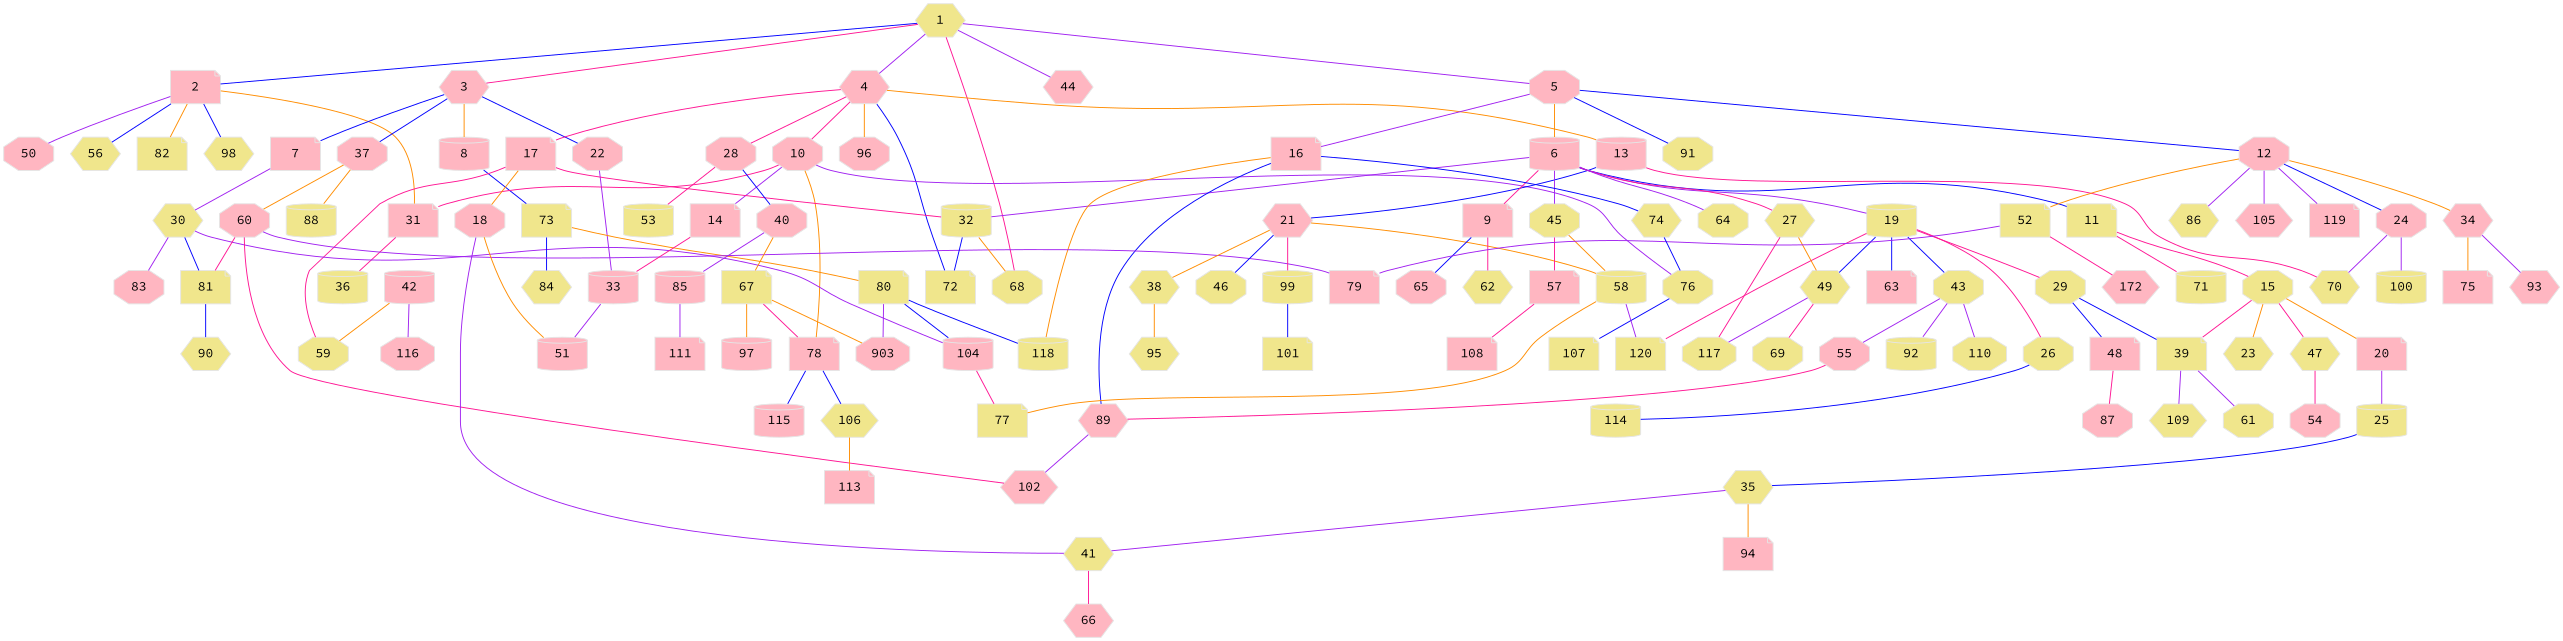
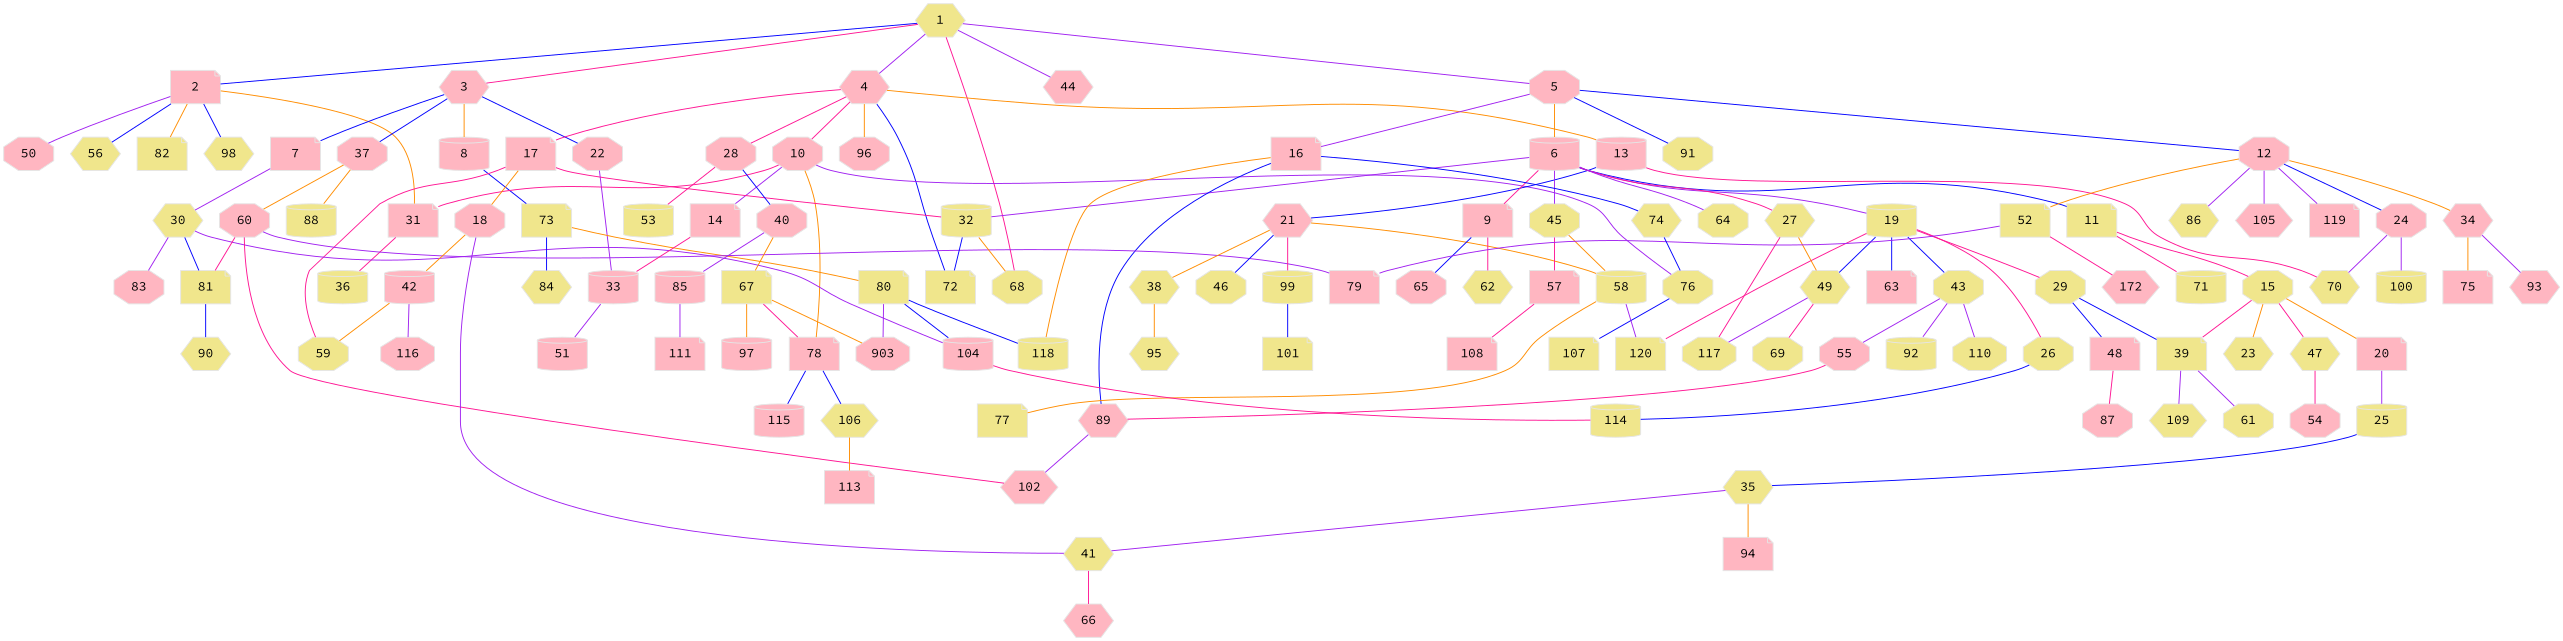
  graph {
    fontname="Source Code Pro"
    node [color=gray90 fillcolor=khaki fontname="Source Code Pro" shape=octagon style=filled]
    edge [color=purple fontname="Source Code Pro"]
    1 [shape=hexagon]
    2 [fillcolor=lightpink shape=note]
    3 [fillcolor=lightpink shape=hexagon]
    4 [fillcolor=lightpink shape=hexagon]
    5 [fillcolor=lightpink]
    44 [fillcolor=lightpink shape=hexagon]
    68
    31 [fillcolor=lightpink shape=note]
    50 [fillcolor=lightpink]
    56 [shape=hexagon]
    82 [shape=note]
    98 [shape=hexagon]
    7 [fillcolor=lightpink shape=note]
    8 [fillcolor=lightpink shape=cylinder]
    22 [fillcolor=lightpink]
    37 [fillcolor=lightpink]
    10 [fillcolor=lightpink]
    13 [fillcolor=lightpink shape=cylinder]
    17 [fillcolor=lightpink shape=note]
    28 [fillcolor=lightpink]
    72 [shape=note]
    96 [fillcolor=lightpink]
    6 [fillcolor=lightpink shape=cylinder]
    12 [fillcolor=lightpink]
    16 [fillcolor=lightpink shape=note]
    91
    36 [shape=cylinder]
    30 [shape=hexagon]
    73 [shape=note]
    33 [fillcolor=lightpink shape=cylinder]
    60 [fillcolor=lightpink]
    88 [shape=cylinder]
    14 [fillcolor=lightpink shape=note]
    76
    78 [fillcolor=lightpink shape=note]
    21 [fillcolor=lightpink shape=hexagon]
    70 [shape=hexagon]
    32 [shape=cylinder]
    18 [fillcolor=lightpink]
    59
    40 [fillcolor=lightpink]
    53 [shape=cylinder]
    9 [fillcolor=lightpink shape=note]
    11 [shape=note]
    19 [shape=cylinder]
    27 [shape=hexagon]
    45
    64
    24 [fillcolor=lightpink]
    34 [fillcolor=lightpink shape=hexagon]
    52 [shape=note]
    86 [shape=hexagon]
    105 [fillcolor=lightpink shape=hexagon]
    119 [fillcolor=lightpink shape=note]
    74 [shape=hexagon]
    89 [fillcolor=lightpink shape=hexagon]
    118 [shape=cylinder]
    62 [shape=hexagon]
    65 [fillcolor=lightpink]
    15
    71 [shape=cylinder]
    26
    29
    43
    49 [shape=hexagon]
    63 [fillcolor=lightpink shape=note]
    120 [shape=note]
    117
    58 [shape=cylinder]
    57 [fillcolor=lightpink shape=note]
    81 [shape=note]
    83 [fillcolor=lightpink]
    104 [fillcolor=lightpink shape=cylinder]
    80 [shape=note]
    84 [shape=hexagon]
    107 [shape=note]
    106 [shape=hexagon]
    115 [fillcolor=lightpink shape=cylinder]
    20 [fillcolor=lightpink shape=note]
    23 [shape=hexagon]
    39 [shape=note]
    47 [shape=hexagon]
    100 [shape=cylinder]
    75 [fillcolor=lightpink shape=note]
    93 [fillcolor=lightpink shape=hexagon]
    79 [fillcolor=lightpink shape=note]
    n87 [fillcolor=lightpink label=172 shape=hexagon]
    38 [shape=hexagon]
    46
    99 [shape=cylinder]
    51 [fillcolor=lightpink shape=cylinder]
    25 [shape=cylinder]
    61
    109 [shape=hexagon]
    54 [fillcolor=lightpink]
    102 [fillcolor=lightpink shape=hexagon]
    41 [shape=hexagon]
    42 [fillcolor=lightpink shape=cylinder]
    66 [fillcolor=lightpink shape=hexagon]
    116 [fillcolor=lightpink]
    114 [shape=cylinder]
    48 [fillcolor=lightpink shape=note]
    55 [fillcolor=lightpink]
    92 [shape=cylinder]
    110
    69
    35 [shape=hexagon]
    95 [shape=hexagon]
    77 [shape=note]
    101 [shape=note]
    94 [fillcolor=lightpink shape=note]
    67 [shape=note]
    85 [fillcolor=lightpink shape=cylinder]
    87 [fillcolor=lightpink]
    90 [shape=hexagon]
    97 [fillcolor=lightpink shape=cylinder]
    n117 [fillcolor=lightpink label=903]
    111 [fillcolor=lightpink shape=note]
    108 [fillcolor=lightpink shape=note]
    113 [fillcolor=lightpink shape=note]
    1 -- 2 [color=blue]
    1 -- 3 [color=deeppink]
    1 -- 4
    1 -- 5
    1 -- 44
    1 -- 68 [color=deeppink]
    2 -- 31 [color=darkorange]
    2 -- 50
    2 -- 56 [color=blue]
    2 -- 82 [color=darkorange]
    2 -- 98 [color=blue]
    3 -- 7 [color=blue]
    3 -- 8 [color=darkorange]
    3 -- 22 [color=blue]
    3 -- 37 [color=blue]
    4 -- 10 [color=deeppink]
    4 -- 13 [color=darkorange]
    4 -- 17 [color=deeppink]
    4 -- 28 [color=deeppink]
    4 -- 72 [color=blue]
    4 -- 96 [color=darkorange]
    5 -- 6 [color=darkorange]
    5 -- 12 [color=blue]
    5 -- 16
    5 -- 91 [color=blue]
    31 -- 36 [color=deeppink]
    7 -- 30
    8 -- 73 [color=blue]
    22 -- 33
    37 -- 60 [color=darkorange]
    37 -- 88 [color=darkorange]
    10 -- 31 [color=deeppink]
    10 -- 14
    10 -- 76
    10 -- 78 [color=darkorange]
    13 -- 21 [color=blue]
    13 -- 70 [color=deeppink]
    17 -- 32 [color=deeppink]
    17 -- 18 [color=darkorange]
    17 -- 59 [color=deeppink]
    28 -- 40 [color=blue]
    28 -- 53 [color=deeppink]
    6 -- 32
    6 -- 9 [color=deeppink]
    6 -- 11 [color=blue]
    6 -- 19
    6 -- 27 [color=deeppink]
    6 -- 45
    6 -- 64
    12 -- 24 [color=blue]
    12 -- 34 [color=darkorange]
    12 -- 52 [color=darkorange]
    12 -- 86
    12 -- 105
    12 -- 119
    16 -- 74 [color=blue]
    16 -- 89 [color=blue]
    16 -- 118 [color=darkorange]
    30 -- 81 [color=blue]
    30 -- 83
    30 -- 104
    73 -- 80 [color=darkorange]
    73 -- 84 [color=blue]
    33 -- 51
    60 -- 81 [color=deeppink]
    60 -- 79
    60 -- 102 [color=deeppink]
    14 -- 33 [color=deeppink]
    76 -- 107 [color=blue]
    78 -- 106 [color=blue]
    78 -- 115 [color=blue]
    21 -- 58 [color=darkorange]
    21 -- 38 [color=darkorange]
    21 -- 46 [color=blue]
    21 -- 99 [color=deeppink]
    32 -- 68 [color=darkorange]
    32 -- 72 [color=blue]
    18 -- 41
-   18 -- 51 [color=darkorange]
+   18 -- 42 [color=darkorange]
    40 -- 67 [color=darkorange]
    40 -- 85
    9 -- 62 [color=deeppink]
    9 -- 65 [color=blue]
    11 -- 15 [color=deeppink]
    11 -- 71 [color=deeppink]
    19 -- 26 [color=deeppink]
    19 -- 29 [color=deeppink]
    19 -- 43 [color=blue]
    19 -- 49 [color=blue]
    19 -- 63 [color=blue]
    19 -- 120 [color=deeppink]
    27 -- 49 [color=darkorange]
    27 -- 117 [color=deeppink]
    45 -- 58 [color=darkorange]
    45 -- 57 [color=deeppink]
    24 -- 70
    24 -- 100
    34 -- 75 [color=darkorange]
    34 -- 93
    52 -- 79
    52 -- n87 [color=deeppink]
    74 -- 76 [color=blue]
    89 -- 102
    15 -- 20 [color=darkorange]
    15 -- 23 [color=darkorange]
    15 -- 39 [color=deeppink]
    15 -- 47 [color=deeppink]
    26 -- 114 [color=blue]
    29 -- 39 [color=blue]
    29 -- 48 [color=blue]
    43 -- 55
    43 -- 92
    43 -- 110
    49 -- 117
    49 -- 69 [color=deeppink]
    58 -- 120
    58 -- 77 [color=darkorange]
    57 -- 108 [color=deeppink]
    81 -- 90 [color=blue]
-   104 -- 77 [color=deeppink]
+   104 -- 114 [color=deeppink]
    80 -- 118 [color=blue]
    80 -- 104 [color=blue]
    80 -- n117
    106 -- 113 [color=darkorange]
    20 -- 25
    39 -- 61
    39 -- 109
    47 -- 54 [color=deeppink]
    38 -- 95 [color=darkorange]
    99 -- 101 [color=blue]
    25 -- 35 [color=blue]
    41 -- 66 [color=deeppink]
    42 -- 59 [color=darkorange]
    42 -- 116
    48 -- 87 [color=deeppink]
    55 -- 89 [color=deeppink]
    35 -- 41
    35 -- 94 [color=darkorange]
    67 -- 78 [color=deeppink]
    67 -- 97 [color=darkorange]
    67 -- n117 [color=darkorange]
    85 -- 111
  }
